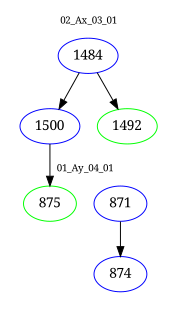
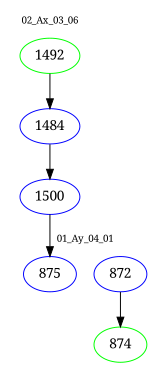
  digraph {
    fontname="Noto Serif"
    node [color=blue fontname="Noto Serif"]
    edge [color=black fontname="Noto Serif"]
-   n1 [label=871]
-   n2 [color=green label=875]
-   n3 [label=874]
+   n1 [label=872]
+   n2 [label=875]
+   n3 [color=green label=874]
    n4 [label=1484]
    n5 [label=1500]
    n6 [color=green label=1492]
    subgraph cluster_1 {
      color=white
      fontsize=10
      label="01_Ay_04_01"
      n1
      n2
      n3
    }
    subgraph cluster_2 {
      color=white
      fontsize=10
-     label="02_Ax_03_01"
+     label="02_Ax_03_06"
      n4
      n5
      n6
    }
    n1 -> n3
    n4 -> n5
-   n4 -> n6
+   n6 -> n4
    n5 -> n2
  }
